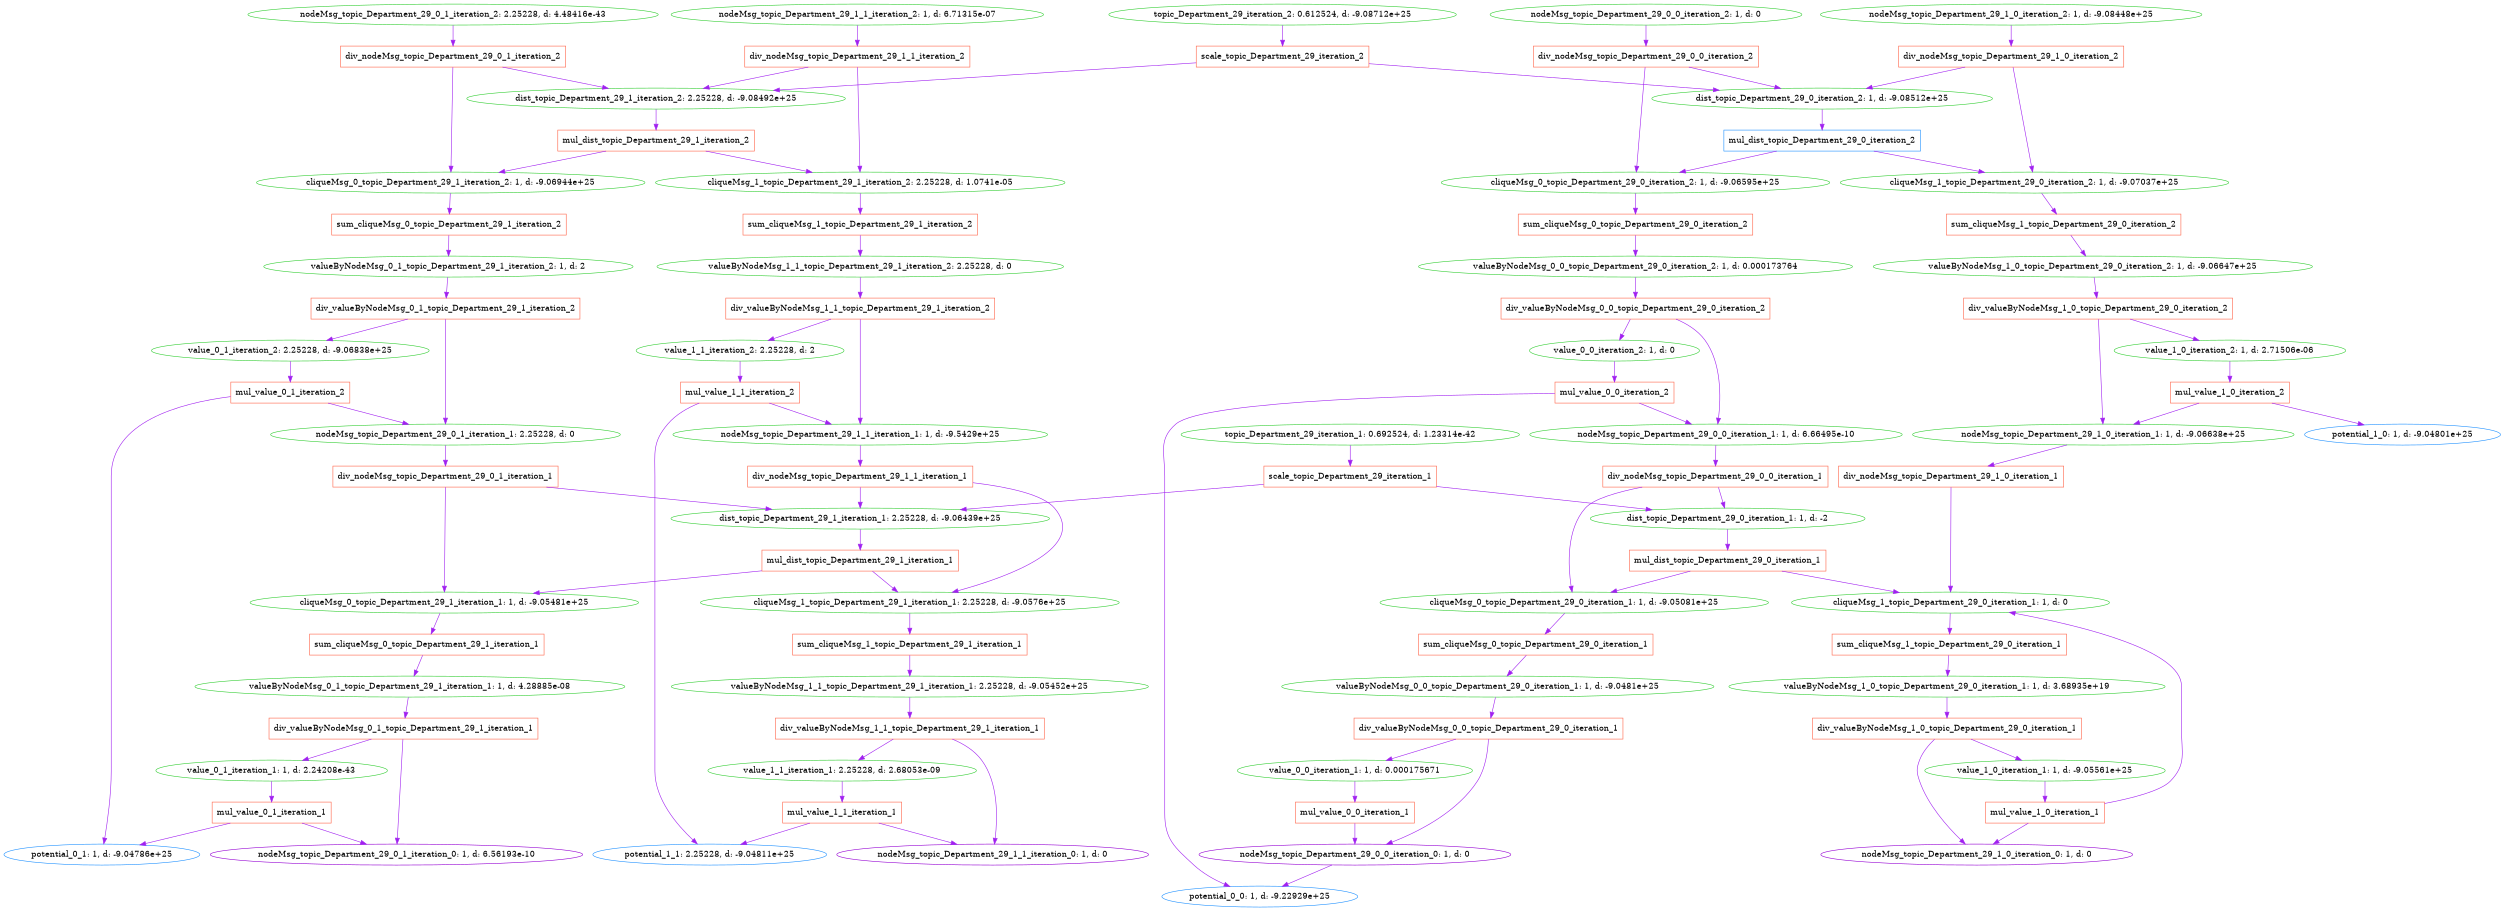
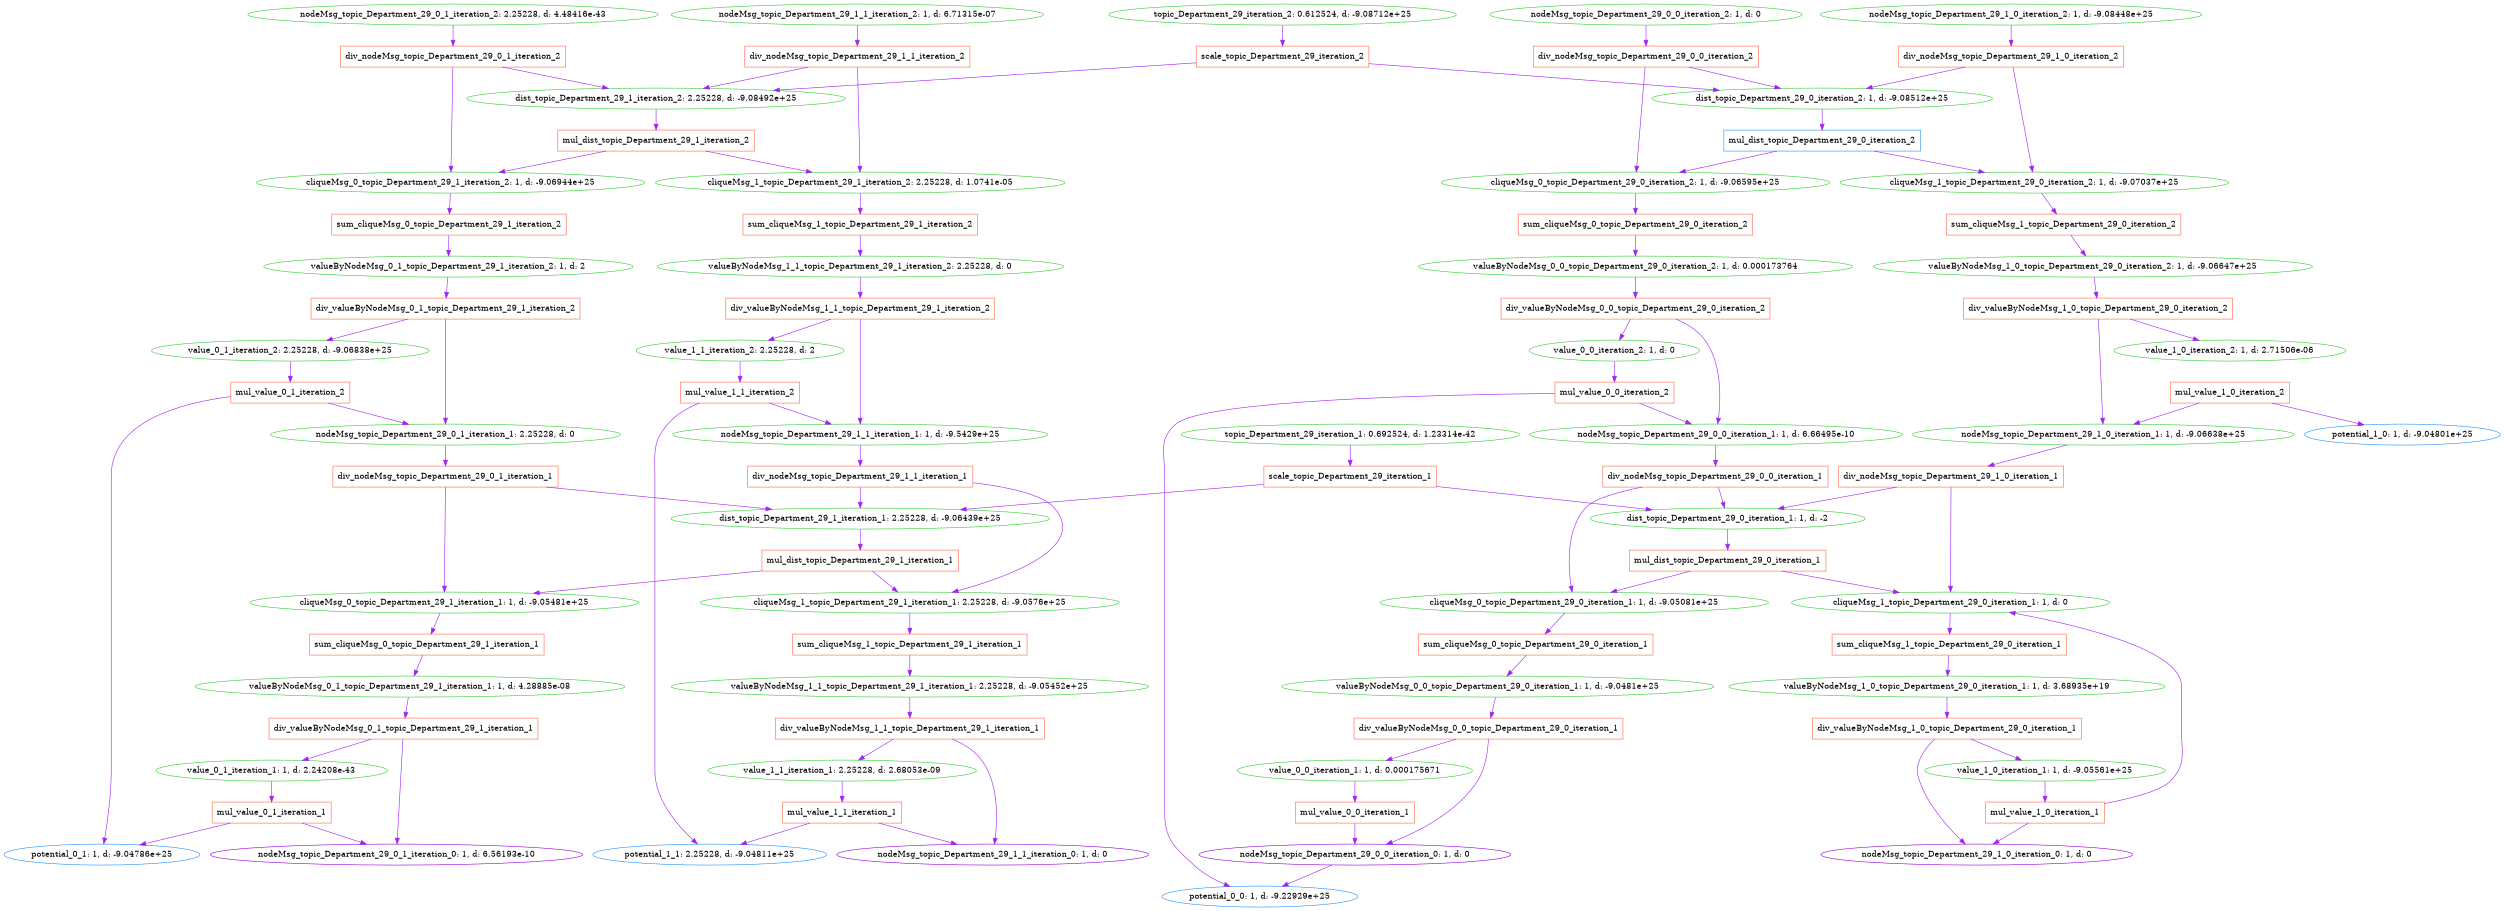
  digraph {
    node [color=limegreen shape=oval]
    edge [color=purple]
    n1 [color=darkviolet label="nodeMsg_topic_Department_29_0_1_iteration_0: 1, d: 6.56193e-10"]
    n2 [color=darkviolet label="nodeMsg_topic_Department_29_0_0_iteration_0: 1, d: 0"]
    n3 [color=dodgerblue label="potential_0_0: 1, d: -9.22929e+25"]
    n4 [color=darkviolet label="nodeMsg_topic_Department_29_1_1_iteration_0: 1, d: 0"]
    n5 [color=darkviolet label="nodeMsg_topic_Department_29_1_0_iteration_0: 1, d: 0"]
    n6 [color=dodgerblue label="potential_0_1: 1, d: -9.04786e+25"]
    n7 [color=dodgerblue label="potential_1_0: 1, d: -9.04801e+25"]
    n8 [color=dodgerblue label="potential_1_1: 2.25228, d: -9.04811e+25"]
    n9 [label="value_0_0_iteration_1: 1, d: 0.000175671"]
    n10 [color=tomato label=mul_value_0_0_iteration_1 shape=box]
    n11 [label="valueByNodeMsg_0_0_topic_Department_29_0_iteration_1: 1, d: -9.0481e+25"]
    n12 [color=tomato label=div_valueByNodeMsg_0_0_topic_Department_29_0_iteration_1 shape=box]
    n13 [label="cliqueMsg_0_topic_Department_29_0_iteration_1: 1, d: -9.05081e+25"]
    n14 [color=tomato label=sum_cliqueMsg_0_topic_Department_29_0_iteration_1 shape=box]
    n15 [label="value_0_1_iteration_1: 1, d: 2.24208e-43"]
    n16 [color=tomato label=mul_value_0_1_iteration_1 shape=box]
    n17 [label="valueByNodeMsg_0_1_topic_Department_29_1_iteration_1: 1, d: 4.28885e-08"]
    n18 [color=tomato label=div_valueByNodeMsg_0_1_topic_Department_29_1_iteration_1 shape=box]
    n19 [label="cliqueMsg_0_topic_Department_29_1_iteration_1: 1, d: -9.05481e+25"]
    n20 [color=tomato label=sum_cliqueMsg_0_topic_Department_29_1_iteration_1 shape=box]
    n21 [label="value_1_0_iteration_1: 1, d: -9.05561e+25"]
    n22 [color=tomato label=mul_value_1_0_iteration_1 shape=box]
    n23 [label="cliqueMsg_1_topic_Department_29_0_iteration_1: 1, d: 0"]
    n24 [label="valueByNodeMsg_1_0_topic_Department_29_0_iteration_1: 1, d: 3.68935e+19"]
    n25 [color=tomato label=div_valueByNodeMsg_1_0_topic_Department_29_0_iteration_1 shape=box]
    n26 [color=tomato label=sum_cliqueMsg_1_topic_Department_29_0_iteration_1 shape=box]
    n27 [label="value_1_1_iteration_1: 2.25228, d: 2.68053e-09"]
    n28 [color=tomato label=mul_value_1_1_iteration_1 shape=box]
    n29 [label="valueByNodeMsg_1_1_topic_Department_29_1_iteration_1: 2.25228, d: -9.05452e+25"]
    n30 [color=tomato label=div_valueByNodeMsg_1_1_topic_Department_29_1_iteration_1 shape=box]
    n31 [label="cliqueMsg_1_topic_Department_29_1_iteration_1: 2.25228, d: -9.0576e+25"]
    n32 [color=tomato label=sum_cliqueMsg_1_topic_Department_29_1_iteration_1 shape=box]
    n33 [label="dist_topic_Department_29_1_iteration_1: 2.25228, d: -9.06439e+25"]
    n34 [color=tomato label=mul_dist_topic_Department_29_1_iteration_1 shape=box]
    n35 [label="dist_topic_Department_29_0_iteration_1: 1, d: -2"]
    n36 [color=tomato label=mul_dist_topic_Department_29_0_iteration_1 shape=box]
    n37 [label="nodeMsg_topic_Department_29_0_1_iteration_1: 2.25228, d: 0"]
    n38 [color=tomato label=div_nodeMsg_topic_Department_29_0_1_iteration_1 shape=box]
    n39 [label="nodeMsg_topic_Department_29_0_0_iteration_1: 1, d: 6.66495e-10"]
    n40 [color=tomato label=div_nodeMsg_topic_Department_29_0_0_iteration_1 shape=box]
    n41 [label="nodeMsg_topic_Department_29_1_1_iteration_1: 1, d: -9.5429e+25"]
    n42 [color=tomato label=div_nodeMsg_topic_Department_29_1_1_iteration_1 shape=box]
    n43 [label="nodeMsg_topic_Department_29_1_0_iteration_1: 1, d: -9.06638e+25"]
    n44 [color=tomato label=div_nodeMsg_topic_Department_29_1_0_iteration_1 shape=box]
    n45 [label="topic_Department_29_iteration_1: 0.692524, d: 1.23314e-42"]
    n46 [color=tomato label=scale_topic_Department_29_iteration_1 shape=box]
    n47 [label="value_0_0_iteration_2: 1, d: 0"]
    n48 [color=tomato label=mul_value_0_0_iteration_2 shape=box]
    n49 [label="valueByNodeMsg_0_0_topic_Department_29_0_iteration_2: 1, d: 0.000173764"]
    n50 [color=tomato label=div_valueByNodeMsg_0_0_topic_Department_29_0_iteration_2 shape=box]
    n51 [label="cliqueMsg_0_topic_Department_29_0_iteration_2: 1, d: -9.06595e+25"]
    n52 [color=tomato label=sum_cliqueMsg_0_topic_Department_29_0_iteration_2 shape=box]
    n53 [label="value_0_1_iteration_2: 2.25228, d: -9.06838e+25"]
    n54 [color=tomato label=mul_value_0_1_iteration_2 shape=box]
    n55 [label="valueByNodeMsg_0_1_topic_Department_29_1_iteration_2: 1, d: 2"]
    n56 [color=tomato label=div_valueByNodeMsg_0_1_topic_Department_29_1_iteration_2 shape=box]
    n57 [label="cliqueMsg_0_topic_Department_29_1_iteration_2: 1, d: -9.06944e+25"]
    n58 [color=tomato label=sum_cliqueMsg_0_topic_Department_29_1_iteration_2 shape=box]
    n59 [label="value_1_0_iteration_2: 1, d: 2.71506e-06"]
    n60 [color=tomato label=mul_value_1_0_iteration_2 shape=box]
    n61 [label="valueByNodeMsg_1_0_topic_Department_29_0_iteration_2: 1, d: -9.06647e+25"]
    n62 [color=tomato label=div_valueByNodeMsg_1_0_topic_Department_29_0_iteration_2 shape=box]
    n63 [label="cliqueMsg_1_topic_Department_29_0_iteration_2: 1, d: -9.07037e+25"]
    n64 [color=tomato label=sum_cliqueMsg_1_topic_Department_29_0_iteration_2 shape=box]
    n65 [label="value_1_1_iteration_2: 2.25228, d: 2"]
    n66 [color=tomato label=mul_value_1_1_iteration_2 shape=box]
    n67 [label="valueByNodeMsg_1_1_topic_Department_29_1_iteration_2: 2.25228, d: 0"]
    n68 [color=tomato label=div_valueByNodeMsg_1_1_topic_Department_29_1_iteration_2 shape=box]
    n69 [label="cliqueMsg_1_topic_Department_29_1_iteration_2: 2.25228, d: 1.0741e-05"]
    n70 [color=tomato label=sum_cliqueMsg_1_topic_Department_29_1_iteration_2 shape=box]
    n71 [label="dist_topic_Department_29_1_iteration_2: 2.25228, d: -9.08492e+25"]
    n72 [color=tomato label=mul_dist_topic_Department_29_1_iteration_2 shape=box]
    n73 [label="dist_topic_Department_29_0_iteration_2: 1, d: -9.08512e+25"]
    n74 [color=dodgerblue label=mul_dist_topic_Department_29_0_iteration_2 shape=box]
    n75 [label="nodeMsg_topic_Department_29_0_1_iteration_2: 2.25228, d: 4.48416e-43"]
    n76 [color=tomato label=div_nodeMsg_topic_Department_29_0_1_iteration_2 shape=box]
    n77 [label="nodeMsg_topic_Department_29_0_0_iteration_2: 1, d: 0"]
    n78 [color=tomato label=div_nodeMsg_topic_Department_29_0_0_iteration_2 shape=box]
    n79 [label="nodeMsg_topic_Department_29_1_1_iteration_2: 1, d: 6.71315e-07"]
    n80 [color=tomato label=div_nodeMsg_topic_Department_29_1_1_iteration_2 shape=box]
    n81 [label="nodeMsg_topic_Department_29_1_0_iteration_2: 1, d: -9.08448e+25"]
    n82 [color=tomato label=div_nodeMsg_topic_Department_29_1_0_iteration_2 shape=box]
    n83 [label="topic_Department_29_iteration_2: 0.612524, d: -9.08712e+25"]
    n84 [color=tomato label=scale_topic_Department_29_iteration_2 shape=box]
    n2 -> n3
    n9 -> n10
    n10 -> n2
    n11 -> n12
    n12 -> n2
    n12 -> n9
    n13 -> n14
    n14 -> n11
    n15 -> n16
    n16 -> n1
    n16 -> n6
    n17 -> n18
    n18 -> n1
    n18 -> n15
    n19 -> n20
    n20 -> n17
    n21 -> n22
    n22 -> n5
    n22 -> n23
    n23 -> n26
    n24 -> n25
    n25 -> n5
    n25 -> n21
    n26 -> n24
    n27 -> n28
    n28 -> n4
    n28 -> n8
    n29 -> n30
    n30 -> n4
    n30 -> n27
    n31 -> n32
    n32 -> n29
    n33 -> n34
    n34 -> n19
    n34 -> n31
    n35 -> n36
    n36 -> n13
    n36 -> n23
    n37 -> n38
    n38 -> n19
    n38 -> n33
    n39 -> n40
    n40 -> n13
    n40 -> n35
    n41 -> n42
    n42 -> n31
    n42 -> n33
    n43 -> n44
    n44 -> n23
+   n44 -> n35
    n45 -> n46
    n46 -> n33
    n46 -> n35
    n47 -> n48
    n48 -> n3
    n48 -> n39
    n49 -> n50
    n50 -> n39
    n50 -> n47
    n51 -> n52
    n52 -> n49
    n53 -> n54
    n54 -> n6
    n54 -> n37
    n55 -> n56
    n56 -> n37
    n56 -> n53
    n57 -> n58
    n58 -> n55
-   n59 -> n60
    n60 -> n7
    n60 -> n43
    n61 -> n62
    n62 -> n43
    n62 -> n59
    n63 -> n64
    n64 -> n61
    n65 -> n66
    n66 -> n8
    n66 -> n41
    n67 -> n68
    n68 -> n41
    n68 -> n65
    n69 -> n70
    n70 -> n67
    n71 -> n72
    n72 -> n57
    n72 -> n69
    n73 -> n74
    n74 -> n51
    n74 -> n63
    n75 -> n76
    n76 -> n57
    n76 -> n71
    n77 -> n78
    n78 -> n51
    n78 -> n73
    n79 -> n80
    n80 -> n69
    n80 -> n71
    n81 -> n82
    n82 -> n63
    n82 -> n73
    n83 -> n84
    n84 -> n71
    n84 -> n73
  }
